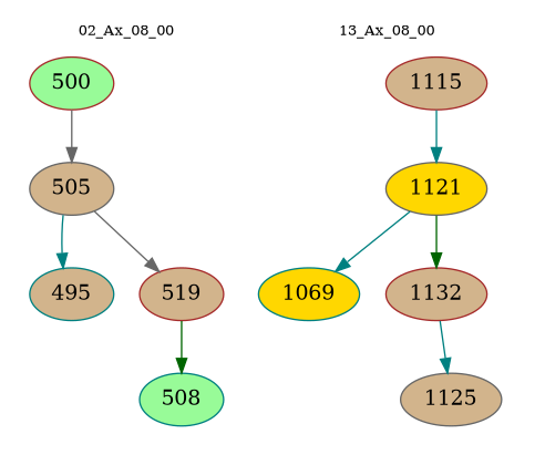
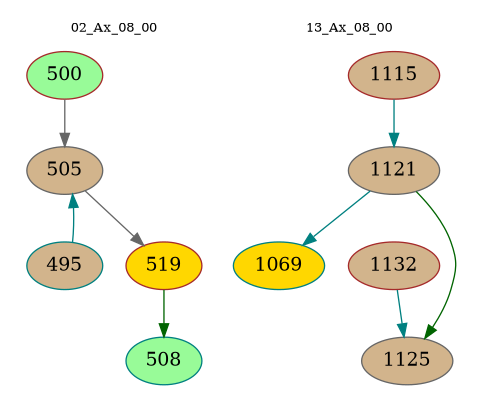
  digraph {
    node [color=brown fillcolor=tan style=filled]
    edge [color=teal]
    n1 [fillcolor=palegreen label=500]
    n2 [color=gray40 label=505]
    n3 [color=teal label=495]
-   n4 [label=519]
+   n4 [fillcolor=gold label=519]
    n5 [color=teal fillcolor=palegreen label=508]
    n6 [label=1115]
-   n7 [color=gray40 fillcolor=gold label=1121]
+   n7 [color=gray40 label=1121]
    n8 [color=teal fillcolor=gold label=1069]
    n9 [label=1132]
    n10 [color=gray40 label=1125]
    subgraph cluster_1 {
      color=white
      fontsize=10
      label="02_Ax_08_00"
      n1
      n2
      n3
      n4
      n5
    }
    subgraph cluster_2 {
      color=white
      fontsize=10
      label="13_Ax_08_00"
      n6
      n7
      n8
      n9
      n10
    }
    n1 -> n2 [color=gray40]
-   n2 -> n3
+   n3 -> n2
    n2 -> n4 [color=gray40]
    n4 -> n5 [color=darkgreen]
    n6 -> n7
    n7 -> n8
-   n7 -> n9 [color=darkgreen]
+   n7 -> n10 [color=darkgreen]
    n9 -> n10
  }
